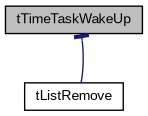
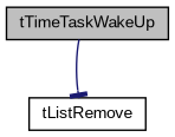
  digraph {
    rankdir=TB
    fontname="Liberation Sans"
    node [color=black fontname="Liberation Sans" fontsize=10 shape=record style=filled]
    n1 [fillcolor=grey75 fontcolor=black height=0.2 label=tTimeTaskWakeUp width=0.4]
    n2 [fillcolor=white height=0.2 label=tListRemove width=0.4]
-   n2 -> n1 [color=midnightblue fontname="Liberation Sans" fontsize=10 labelfontname=Helvetica labelfontsize=10 style=solid arrowhead=tee]
+   n1 -> n2 [color=midnightblue fontname="Liberation Sans" fontsize=10 labelfontname=Helvetica labelfontsize=10 style=solid arrowhead=tee]
  }
